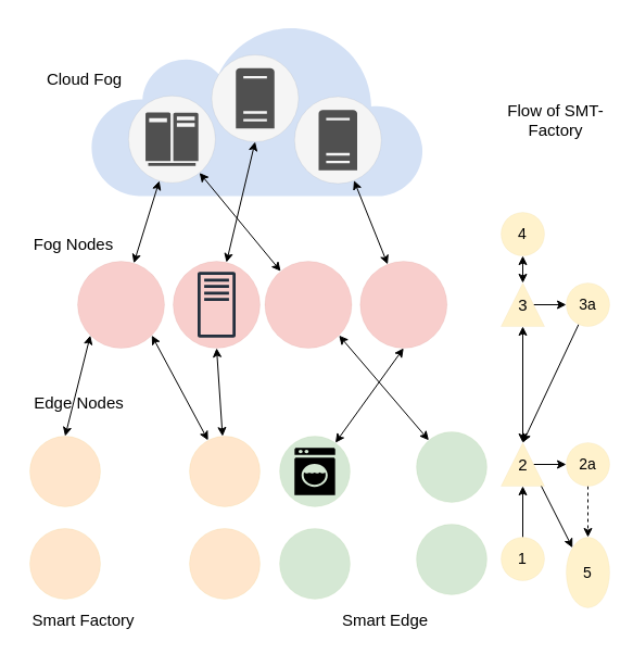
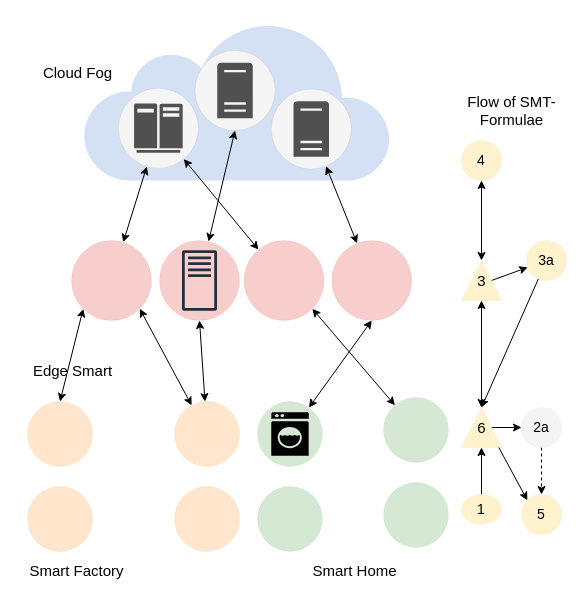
  <mxCell id="0" />
  <mxCell id="1" parent="0" />
  <mxCell id="2" value="" style="html=1;verticalLabelPosition=bottom;align=center;labelBackgroundColor=#ffffff;verticalAlign=top;strokeWidth=2;strokeColor=none;shadow=0;dashed=0;shape=mxgraph.ios7.icons.cloud;fillColor=#D4E1F5;gradientColor=none;" vertex="1" parent="1"><mxGeometry x="83" y="20" width="308" height="160" as="geometry" /></mxCell>
  <mxCell id="3" style="edgeStyle=none;rounded=0;orthogonalLoop=1;jettySize=auto;html=1;startArrow=classic;startFill=1;" edge="1" parent="1" source="4" target="38"><mxGeometry relative="1" as="geometry" /></mxCell>
  <mxCell id="4" value="" style="ellipse;whiteSpace=wrap;html=1;aspect=fixed;strokeWidth=0;fillColor=#f8cecc;strokeColor=#b85450;" vertex="1" parent="1"><mxGeometry x="71" y="240" width="80" height="80" as="geometry" /></mxCell>
  <mxCell id="5" value="" style="shape=image;html=1;verticalAlign=top;verticalLabelPosition=bottom;labelBackgroundColor=#ffffff;imageAspect=0;aspect=fixed;image=https://cdn4.iconfinder.com/data/icons/48-bubbles/48/01.Home-128.png;strokeWidth=0;fillColor=#D4E1F5;gradientColor=none;" vertex="1" parent="1"><mxGeometry x="317.5" y="439.25" width="73" height="73" as="geometry" /></mxCell>
  <mxCell id="6" value="" style="shape=image;html=1;verticalAlign=top;verticalLabelPosition=bottom;labelBackgroundColor=#ffffff;imageAspect=0;aspect=fixed;image=https://cdn0.iconfinder.com/data/icons/phosphor-light-vol-2/256/factory-light-128.png;strokeWidth=0;fillColor=#D4E1F5;gradientColor=none;" vertex="1" parent="1"><mxGeometry x="87" y="432.25" width="87" height="87" as="geometry" /></mxCell>
  <mxCell id="7" value="" style="ellipse;whiteSpace=wrap;html=1;aspect=fixed;strokeWidth=0;fillColor=#d5e8d4;strokeColor=#82b366;" vertex="1" parent="1"><mxGeometry x="383" y="482" width="65" height="65" as="geometry" /></mxCell>
  <mxCell id="8" style="edgeStyle=none;rounded=0;orthogonalLoop=1;jettySize=auto;html=1;entryX=1;entryY=1;entryDx=0;entryDy=0;startArrow=classic;startFill=1;" edge="1" parent="1" source="9" target="31"><mxGeometry relative="1" as="geometry" /></mxCell>
  <mxCell id="9" value="" style="ellipse;whiteSpace=wrap;html=1;aspect=fixed;strokeWidth=0;fillColor=#d5e8d4;strokeColor=#82b366;" vertex="1" parent="1"><mxGeometry x="383" y="397" width="65" height="65" as="geometry" /></mxCell>
  <mxCell id="10" style="edgeStyle=none;rounded=0;orthogonalLoop=1;jettySize=auto;html=1;entryX=0.5;entryY=1;entryDx=0;entryDy=0;startArrow=classic;startFill=1;" edge="1" parent="1" source="11" target="33"><mxGeometry relative="1" as="geometry" /></mxCell>
  <mxCell id="11" value="" style="ellipse;whiteSpace=wrap;html=1;aspect=fixed;strokeWidth=0;fillColor=#d5e8d4;strokeColor=#82b366;" vertex="1" parent="1"><mxGeometry x="257" y="401" width="65" height="65" as="geometry" /></mxCell>
  <mxCell id="12" value="" style="ellipse;whiteSpace=wrap;html=1;aspect=fixed;strokeWidth=0;fillColor=#d5e8d4;strokeColor=#82b366;" vertex="1" parent="1"><mxGeometry x="257" y="486" width="65" height="65" as="geometry" /></mxCell>
  <mxCell id="13" value="" style="shape=mxgraph.signs.tech.washing_machine;html=1;pointerEvents=1;fillColor=#000000;strokeColor=none;verticalLabelPosition=bottom;verticalAlign=top;align=center;" vertex="1" parent="1"><mxGeometry x="270.75" y="411.75" width="37.5" height="43.5" as="geometry" /></mxCell>
  <mxCell id="14" value="" style="shape=image;html=1;verticalAlign=top;verticalLabelPosition=bottom;labelBackgroundColor=#ffffff;imageAspect=0;aspect=fixed;image=https://cdn1.iconfinder.com/data/icons/electronics-glyph-24/24/refrigerator_electronics_freezer_fridge_household_appliance-128.png;strokeWidth=0;fillColor=#D4E1F5;gradientColor=none;" vertex="1" parent="1"><mxGeometry x="387.5" y="401.5" width="56" height="56" as="geometry" /></mxCell>
  <mxCell id="15" value="" style="shape=image;html=1;verticalAlign=top;verticalLabelPosition=bottom;labelBackgroundColor=#ffffff;imageAspect=0;aspect=fixed;image=https://cdn4.iconfinder.com/data/icons/internet-networking-and-communication-glyph-24/24/Display_screen_lcd_led_monitor_tv-128.png;strokeWidth=0;fillColor=#D4E1F5;gradientColor=none;" vertex="1" parent="1"><mxGeometry x="263" y="494" width="53" height="53" as="geometry" /></mxCell>
  <mxCell id="16" value="" style="ellipse;whiteSpace=wrap;html=1;aspect=fixed;strokeWidth=0;fillColor=#ffe6cc;strokeColor=#d79b00;" vertex="1" parent="1"><mxGeometry x="174" y="486" width="65" height="65" as="geometry" /></mxCell>
  <mxCell id="17" style="edgeStyle=none;rounded=0;orthogonalLoop=1;jettySize=auto;html=1;entryX=1;entryY=1;entryDx=0;entryDy=0;startArrow=classic;startFill=1;" edge="1" parent="1" source="19" target="4"><mxGeometry relative="1" as="geometry" /></mxCell>
  <mxCell id="18" style="edgeStyle=none;rounded=0;orthogonalLoop=1;jettySize=auto;html=1;entryX=0.5;entryY=1;entryDx=0;entryDy=0;fontSize=15;startArrow=classic;startFill=1;" edge="1" parent="1" source="19" target="35"><mxGeometry relative="1" as="geometry" /></mxCell>
  <mxCell id="19" value="" style="ellipse;whiteSpace=wrap;html=1;aspect=fixed;strokeWidth=0;fillColor=#ffe6cc;strokeColor=#d79b00;" vertex="1" parent="1"><mxGeometry x="174" y="401" width="65" height="65" as="geometry" /></mxCell>
  <mxCell id="20" value="" style="ellipse;whiteSpace=wrap;html=1;aspect=fixed;strokeWidth=0;fillColor=#ffe6cc;strokeColor=#d79b00;" vertex="1" parent="1"><mxGeometry x="27" y="401" width="65" height="65" as="geometry" /></mxCell>
  <mxCell id="21" value="" style="ellipse;whiteSpace=wrap;html=1;aspect=fixed;strokeWidth=0;fillColor=#ffe6cc;strokeColor=#d79b00;" vertex="1" parent="1"><mxGeometry x="27" y="486" width="65" height="65" as="geometry" /></mxCell>
  <mxCell id="22" value="" style="shape=image;html=1;verticalAlign=top;verticalLabelPosition=bottom;labelBackgroundColor=#ffffff;imageAspect=0;aspect=fixed;image=https://cdn4.iconfinder.com/data/icons/internet-networking-and-communication-glyph-24/24/Mobile_mobile_wifi_wifi_connection_wifi_signals_wireless_internet-128.png;strokeWidth=0;fillColor=#D4E1F5;gradientColor=none;" vertex="1" parent="1"><mxGeometry x="117.87" y="410" width="25.25" height="25.25" as="geometry" /></mxCell>
  <mxCell id="23" style="rounded=0;orthogonalLoop=1;jettySize=auto;html=1;entryX=0;entryY=1;entryDx=0;entryDy=0;exitX=0.5;exitY=0;exitDx=0;exitDy=0;startArrow=classic;startFill=1;" edge="1" parent="1" source="20" target="4"><mxGeometry relative="1" as="geometry" /></mxCell>
  <mxCell id="24" value="" style="shape=image;verticalLabelPosition=bottom;labelBackgroundColor=default;verticalAlign=top;aspect=fixed;imageAspect=0;image=https://cdn-icons-png.flaticon.com/512/1245/1245616.png;" vertex="1" parent="1"><mxGeometry x="37.5" y="410" width="47.75" height="47.75" as="geometry" /></mxCell>
  <mxCell id="25" value="" style="shape=image;verticalLabelPosition=bottom;labelBackgroundColor=default;verticalAlign=top;aspect=fixed;imageAspect=0;image=https://cdn-icons-png.flaticon.com/512/1212/1212225.png;" vertex="1" parent="1"><mxGeometry x="182" y="407" width="50.75" height="50.75" as="geometry" /></mxCell>
  <mxCell id="26" value="" style="shape=image;html=1;verticalAlign=top;verticalLabelPosition=bottom;labelBackgroundColor=#ffffff;imageAspect=0;aspect=fixed;image=https://cdn2.iconfinder.com/data/icons/freecns-cumulus/32/519770-82_Thermometer_Half_Full-128.png;strokeWidth=0;fillColor=#D4E1F5;gradientColor=none;" vertex="1" parent="1"><mxGeometry x="389.75" y="488.75" width="51.5" height="51.5" as="geometry" /></mxCell>
  <mxCell id="27" value="" style="shape=image;verticalLabelPosition=bottom;labelBackgroundColor=default;verticalAlign=top;aspect=fixed;imageAspect=0;image=https://cdn-icons-png.flaticon.com/512/1223/1223569.png;" vertex="1" parent="1"><mxGeometry x="36.75" y="495.75" width="45.5" height="45.5" as="geometry" /></mxCell>
  <mxCell id="28" value="" style="shape=image;verticalLabelPosition=bottom;labelBackgroundColor=default;verticalAlign=top;aspect=fixed;imageAspect=0;image=https://cdn-icons-png.flaticon.com/512/1165/1165934.png;" vertex="1" parent="1"><mxGeometry x="180.75" y="492.5" width="52" height="52" as="geometry" /></mxCell>
  <mxCell id="29" value="" style="shape=image;html=1;verticalAlign=top;verticalLabelPosition=bottom;labelBackgroundColor=#ffffff;imageAspect=0;aspect=fixed;image=https://cdn1.iconfinder.com/data/icons/computer-hardware-line-vol-2/52/microchip__chip__cpu__computer__proceesor__pc__hardware-128.png;strokeWidth=0;fillColor=#D4E1F5;gradientColor=none;" vertex="1" parent="1"><mxGeometry x="84.13" y="253.13" width="53.75" height="53.75" as="geometry" /></mxCell>
  <mxCell id="30" style="edgeStyle=none;rounded=0;orthogonalLoop=1;jettySize=auto;html=1;startArrow=classic;startFill=1;" edge="1" parent="1" source="31" target="38"><mxGeometry relative="1" as="geometry" /></mxCell>
  <mxCell id="31" value="" style="ellipse;whiteSpace=wrap;html=1;aspect=fixed;strokeWidth=0;fillColor=#f8cecc;strokeColor=#b85450;" vertex="1" parent="1"><mxGeometry x="243.5" y="240" width="80" height="80" as="geometry" /></mxCell>
  <mxCell id="32" style="edgeStyle=none;rounded=0;orthogonalLoop=1;jettySize=auto;html=1;startArrow=classic;startFill=1;" edge="1" parent="1" source="33" target="40"><mxGeometry relative="1" as="geometry" /></mxCell>
  <mxCell id="33" value="" style="ellipse;whiteSpace=wrap;html=1;aspect=fixed;strokeWidth=0;fillColor=#f8cecc;strokeColor=#b85450;" vertex="1" parent="1"><mxGeometry x="331.25" y="240" width="80" height="80" as="geometry" /></mxCell>
  <mxCell id="34" style="edgeStyle=none;rounded=0;orthogonalLoop=1;jettySize=auto;html=1;entryX=0.5;entryY=1;entryDx=0;entryDy=0;startArrow=classic;startFill=1;" edge="1" parent="1" source="35" target="41"><mxGeometry relative="1" as="geometry" /></mxCell>
  <mxCell id="35" value="" style="ellipse;whiteSpace=wrap;html=1;aspect=fixed;strokeWidth=0;fillColor=#f8cecc;strokeColor=#b85450;" vertex="1" parent="1"><mxGeometry x="159" y="240" width="80" height="80" as="geometry" /></mxCell>
  <mxCell id="36" value="" style="sketch=0;outlineConnect=0;fontColor=#232F3E;gradientColor=none;fillColor=#232F3D;strokeColor=none;dashed=0;verticalLabelPosition=bottom;verticalAlign=top;align=center;html=1;fontSize=12;fontStyle=0;aspect=fixed;pointerEvents=1;shape=mxgraph.aws4.traditional_server;" vertex="1" parent="1"><mxGeometry x="181.5" y="249.67" width="35" height="60.66" as="geometry" /></mxCell>
  <mxCell id="37" value="" style="shape=image;html=1;verticalAlign=top;verticalLabelPosition=bottom;labelBackgroundColor=#ffffff;imageAspect=0;aspect=fixed;image=https://cdn1.iconfinder.com/data/icons/computer-hardware-hand-drawn-vol-1/52/processor__computer__microchip__cpu__chip__device__frequency-128.png;strokeWidth=0;fillColor=#D4E1F5;gradientColor=none;" vertex="1" parent="1"><mxGeometry x="257" y="251.75" width="56.5" height="56.5" as="geometry" /></mxCell>
  <mxCell id="38" value="" style="ellipse;whiteSpace=wrap;html=1;aspect=fixed;strokeWidth=0;fillColor=#f5f5f5;strokeColor=#666666;fontColor=#333333;" vertex="1" parent="1"><mxGeometry x="117.87" y="87.68" width="80" height="80" as="geometry" /></mxCell>
  <mxCell id="39" value="" style="sketch=0;pointerEvents=1;shadow=0;dashed=0;html=1;strokeColor=none;fillColor=#505050;labelPosition=center;verticalLabelPosition=bottom;verticalAlign=top;outlineConnect=0;align=center;shape=mxgraph.office.servers.mainframe_host;" vertex="1" parent="1"><mxGeometry x="133.55" y="103.12" width="48.63" height="49.12" as="geometry" /></mxCell>
  <mxCell id="40" value="" style="ellipse;whiteSpace=wrap;html=1;aspect=fixed;strokeWidth=0;fillColor=#f5f5f5;strokeColor=#666666;fontColor=#333333;" vertex="1" parent="1"><mxGeometry x="270.75" y="88.5" width="80" height="80" as="geometry" /></mxCell>
  <mxCell id="41" value="" style="ellipse;whiteSpace=wrap;html=1;aspect=fixed;strokeWidth=0;fillColor=#f5f5f5;strokeColor=#666666;fontColor=#333333;" vertex="1" parent="1"><mxGeometry x="194.5" y="50" width="80" height="80" as="geometry" /></mxCell>
  <mxCell id="42" value="" style="sketch=0;pointerEvents=1;shadow=0;dashed=0;html=1;strokeColor=none;fillColor=#505050;labelPosition=center;verticalLabelPosition=bottom;verticalAlign=top;outlineConnect=0;align=center;shape=mxgraph.office.servers.server_generic;" vertex="1" parent="1"><mxGeometry x="216.75" y="62.31" width="35.5" height="55.37" as="geometry" /></mxCell>
  <mxCell id="43" value="" style="shape=image;html=1;verticalAlign=top;verticalLabelPosition=bottom;labelBackgroundColor=#ffffff;imageAspect=0;aspect=fixed;image=https://cdn4.iconfinder.com/data/icons/essential-part-5/32/440-Pc-128.png;strokeWidth=0;fillColor=#D4E1F5;gradientColor=none;" vertex="1" parent="1"><mxGeometry x="343.75" y="252.51" width="55" height="55" as="geometry" /></mxCell>
  <mxCell id="44" value="Cloud Fog" style="text;html=1;align=center;verticalAlign=middle;resizable=0;points=[];autosize=1;strokeColor=none;fillColor=none;fontSize=15;" vertex="1" parent="1"><mxGeometry x="27" y="62.31" width="100" height="20" as="geometry" /></mxCell>
  <mxCell id="45" style="edgeStyle=none;rounded=0;orthogonalLoop=1;jettySize=auto;html=1;entryX=0.5;entryY=1;entryDx=0;entryDy=0;fontSize=15;startArrow=none;startFill=0;" edge="1" parent="1" source="46"><mxGeometry relative="1" as="geometry"><mxPoint x="481" y="447" as="targetPoint" /></mxGeometry></mxCell>
- <mxCell id="46" value="1" style="ellipse;whiteSpace=wrap;html=1;aspect=fixed;strokeWidth=0;fillColor=#fff2cc;strokeColor=#d6b656;fontSize=14;" vertex="1" parent="1"><mxGeometry x="461" y="494" width="40" height="40" as="geometry" /></mxCell>
- <mxCell id="47" value="Fog Nodes" style="text;html=1;align=center;verticalAlign=middle;resizable=0;points=[];autosize=1;strokeColor=none;fillColor=none;fontSize=15;" vertex="1" parent="1"><mxGeometry x="22" y="213.5" width="90" height="20" as="geometry" /></mxCell>
- <mxCell id="48" value="Edge Nodes" style="text;html=1;align=center;verticalAlign=middle;resizable=0;points=[];autosize=1;strokeColor=none;fillColor=none;fontSize=15;" vertex="1" parent="1"><mxGeometry x="22" y="360" width="100" height="20" as="geometry" /></mxCell>
+ <mxCell id="46" value="1" style="ellipse;whiteSpace=wrap;html=1;aspect=fixed;strokeWidth=0;fillColor=#fff2cc;strokeColor=#d6b656;fontSize=14;" vertex="1" parent="1"><mxGeometry x="461" y="494" width="40" height="30" as="geometry" /></mxCell>
+ <mxCell id="48" value="Edge Smart" style="text;html=1;align=center;verticalAlign=middle;resizable=0;points=[];autosize=1;strokeColor=none;fillColor=none;fontSize=15;" vertex="1" parent="1"><mxGeometry x="22" y="360" width="100" height="20" as="geometry" /></mxCell>
  <mxCell id="49" style="edgeStyle=none;rounded=0;orthogonalLoop=1;jettySize=auto;html=1;entryX=0.5;entryY=1;entryDx=0;entryDy=0;fontSize=15;startArrow=classic;startFill=1;" edge="1" parent="1"><mxGeometry relative="1" as="geometry"><mxPoint x="481" y="407" as="sourcePoint" /><mxPoint x="481" y="300" as="targetPoint" /></mxGeometry></mxCell>
  <mxCell id="50" style="edgeStyle=none;rounded=0;orthogonalLoop=1;jettySize=auto;html=1;exitX=0.5;exitY=1;exitDx=0;exitDy=0;fontSize=15;startArrow=none;startFill=0;dashed=1;" edge="1" parent="1" source="62" target="55"><mxGeometry relative="1" as="geometry" /></mxCell>
  <mxCell id="51" style="edgeStyle=none;rounded=0;orthogonalLoop=1;jettySize=auto;html=1;entryX=0;entryY=0.5;entryDx=0;entryDy=0;fontSize=15;startArrow=none;startFill=0;exitX=0.5;exitY=1;exitDx=0;exitDy=0;" edge="1" parent="1" source="64" target="62"><mxGeometry relative="1" as="geometry"><mxPoint x="501" y="427" as="sourcePoint" /></mxGeometry></mxCell>
  <mxCell id="52" style="edgeStyle=none;rounded=0;orthogonalLoop=1;jettySize=auto;html=1;exitX=1;exitY=1;exitDx=0;exitDy=0;entryX=0;entryY=0;entryDx=0;entryDy=0;fontSize=15;startArrow=none;startFill=0;" edge="1" parent="1" target="55"><mxGeometry relative="1" as="geometry"><mxPoint x="495.142" y="441.142" as="sourcePoint" /></mxGeometry></mxCell>
  <mxCell id="53" style="edgeStyle=none;rounded=0;orthogonalLoop=1;jettySize=auto;html=1;fontSize=15;startArrow=none;startFill=0;entryX=0.5;entryY=0;entryDx=0;entryDy=0;" edge="1" parent="1" source="54"><mxGeometry relative="1" as="geometry"><mxPoint x="481" y="407" as="targetPoint" /></mxGeometry></mxCell>
- <mxCell id="54" value="3a" style="ellipse;whiteSpace=wrap;html=1;aspect=fixed;strokeWidth=0;fillColor=#fff2cc;strokeColor=#d6b656;fontSize=14;" vertex="1" parent="1"><mxGeometry x="521" y="260" width="40" height="40" as="geometry" /></mxCell>
- <mxCell id="55" value="5" style="ellipse;whiteSpace=wrap;html=1;aspect=fixed;strokeWidth=0;fillColor=#fff2cc;strokeColor=#d6b656;fontSize=14;" vertex="1" parent="1"><mxGeometry x="521" y="494" width="40" height="65" as="geometry" /></mxCell>
+ <mxCell id="54" value="3a" style="ellipse;whiteSpace=wrap;html=1;aspect=fixed;strokeWidth=0;fillColor=#fff2cc;strokeColor=#d6b656;fontSize=14;" vertex="1" parent="1"><mxGeometry x="526" y="240" width="40" height="40" as="geometry" /></mxCell>
+ <mxCell id="55" value="5" style="ellipse;whiteSpace=wrap;html=1;aspect=fixed;strokeWidth=0;fillColor=#fff2cc;strokeColor=#d6b656;fontSize=14;" vertex="1" parent="1"><mxGeometry x="521" y="494" width="40" height="40" as="geometry" /></mxCell>
  <mxCell id="56" style="edgeStyle=none;rounded=0;orthogonalLoop=1;jettySize=auto;html=1;fontSize=15;startArrow=none;startFill=0;exitX=0.5;exitY=1;exitDx=0;exitDy=0;" edge="1" parent="1" source="63" target="54"><mxGeometry relative="1" as="geometry"><mxPoint x="501" y="280" as="sourcePoint" /></mxGeometry></mxCell>
  <mxCell id="57" style="edgeStyle=none;rounded=0;orthogonalLoop=1;jettySize=auto;html=1;entryX=0.5;entryY=1;entryDx=0;entryDy=0;fontSize=15;startArrow=classic;startFill=1;" edge="1" parent="1" target="61"><mxGeometry relative="1" as="geometry"><mxPoint x="481" y="260" as="sourcePoint" /></mxGeometry></mxCell>
  <mxCell id="58" value="" style="shape=image;verticalLabelPosition=bottom;labelBackgroundColor=default;verticalAlign=top;aspect=fixed;imageAspect=0;image=https://cdn-icons-png.flaticon.com/512/1165/1165934.png;" vertex="1" parent="1"><mxGeometry x="180.5" y="492.5" width="52" height="52" as="geometry" /></mxCell>
  <mxCell id="59" value="" style="shape=image;html=1;verticalAlign=top;verticalLabelPosition=bottom;labelBackgroundColor=#ffffff;imageAspect=0;aspect=fixed;image=https://cdn4.iconfinder.com/data/icons/internet-networking-and-communication-glyph-24/24/Mobile_mobile_wifi_wifi_connection_wifi_signals_wireless_internet-128.png;strokeWidth=0;fillColor=#D4E1F5;gradientColor=none;" vertex="1" parent="1"><mxGeometry x="339.25" y="410" width="25.25" height="25.25" as="geometry" /></mxCell>
  <mxCell id="60" value="" style="sketch=0;pointerEvents=1;shadow=0;dashed=0;html=1;strokeColor=none;fillColor=#505050;labelPosition=center;verticalLabelPosition=bottom;verticalAlign=top;outlineConnect=0;align=center;shape=mxgraph.office.servers.server_generic;" vertex="1" parent="1"><mxGeometry x="293" y="100.82" width="35.5" height="55.37" as="geometry" /></mxCell>
- <mxCell id="61" value="4" style="ellipse;whiteSpace=wrap;html=1;aspect=fixed;strokeWidth=0;fillColor=#fff2cc;strokeColor=#d6b656;fontSize=14;" vertex="1" parent="1"><mxGeometry x="461" y="195" width="40" height="40" as="geometry" /></mxCell>
- <mxCell id="62" value="2a" style="ellipse;whiteSpace=wrap;html=1;aspect=fixed;strokeWidth=0;fillColor=#fff2cc;strokeColor=#d6b656;fontSize=14;" vertex="1" parent="1"><mxGeometry x="521" y="407" width="40" height="40" as="geometry" /></mxCell>
+ <mxCell id="61" value="4" style="ellipse;whiteSpace=wrap;html=1;aspect=fixed;strokeWidth=0;fillColor=#fff2cc;strokeColor=#d6b656;fontSize=14;" vertex="1" parent="1"><mxGeometry x="461" y="140" width="40" height="40" as="geometry" /></mxCell>
+ <mxCell id="62" value="2a" style="ellipse;whiteSpace=wrap;html=1;aspect=fixed;strokeWidth=0;fillColor=#f5f5f5;strokeColor=#d6b656;fontSize=14;" vertex="1" parent="1"><mxGeometry x="521" y="407" width="40" height="40" as="geometry" /></mxCell>
  <mxCell id="63" value="" style="triangle;whiteSpace=wrap;html=1;fontSize=15;strokeWidth=0;fillColor=#fff2cc;rotation=-90;strokeColor=#d6b656;" vertex="1" parent="1"><mxGeometry x="461" y="260.01" width="40" height="40" as="geometry" /></mxCell>
  <mxCell id="64" value="" style="triangle;whiteSpace=wrap;html=1;fontSize=15;strokeWidth=0;fillColor=#fff2cc;rotation=-90;strokeColor=#d6b656;" vertex="1" parent="1"><mxGeometry x="461" y="407" width="40" height="40" as="geometry" /></mxCell>
- <mxCell id="65" value="2" style="text;html=1;align=center;verticalAlign=middle;resizable=0;points=[];autosize=1;strokeColor=none;fillColor=none;fontSize=15;" vertex="1" parent="1"><mxGeometry x="471" y="417" width="20" height="20" as="geometry" /></mxCell>
+ <mxCell id="65" value="6" style="text;html=1;align=center;verticalAlign=middle;resizable=0;points=[];autosize=1;strokeColor=none;fillColor=none;fontSize=15;" vertex="1" parent="1"><mxGeometry x="471" y="417" width="20" height="20" as="geometry" /></mxCell>
  <mxCell id="66" value="3" style="text;html=1;align=center;verticalAlign=middle;resizable=0;points=[];autosize=1;strokeColor=none;fillColor=none;fontSize=15;" vertex="1" parent="1"><mxGeometry x="471" y="270.01" width="20" height="20" as="geometry" /></mxCell>
  <mxCell id="67" value="Smart Factory" style="text;html=1;align=center;verticalAlign=middle;resizable=0;points=[];autosize=1;strokeColor=none;fillColor=none;fontSize=15;" vertex="1" parent="1"><mxGeometry x="20.5" y="560" width="110" height="20" as="geometry" /></mxCell>
- <mxCell id="68" value="Smart Edge" style="text;html=1;align=center;verticalAlign=middle;resizable=0;points=[];autosize=1;strokeColor=none;fillColor=none;fontSize=15;" vertex="1" parent="1"><mxGeometry x="304" y="560" width="100" height="20" as="geometry" /></mxCell>
- <mxCell id="69" value="Flow of SMT-&lt;br&gt;Factory" style="text;html=1;align=center;verticalAlign=middle;resizable=0;points=[];autosize=1;strokeColor=none;fillColor=none;fontSize=15;" vertex="1" parent="1"><mxGeometry x="461" y="90" width="100" height="40" as="geometry" /></mxCell>
+ <mxCell id="68" value="Smart Home" style="text;html=1;align=center;verticalAlign=middle;resizable=0;points=[];autosize=1;strokeColor=none;fillColor=none;fontSize=15;" vertex="1" parent="1"><mxGeometry x="304" y="560" width="100" height="20" as="geometry" /></mxCell>
+ <mxCell id="69" value="Flow of SMT-&lt;br&gt;Formulae" style="text;html=1;align=center;verticalAlign=middle;resizable=0;points=[];autosize=1;strokeColor=none;fillColor=none;fontSize=15;" vertex="1" parent="1"><mxGeometry x="461" y="90" width="100" height="40" as="geometry" /></mxCell>
